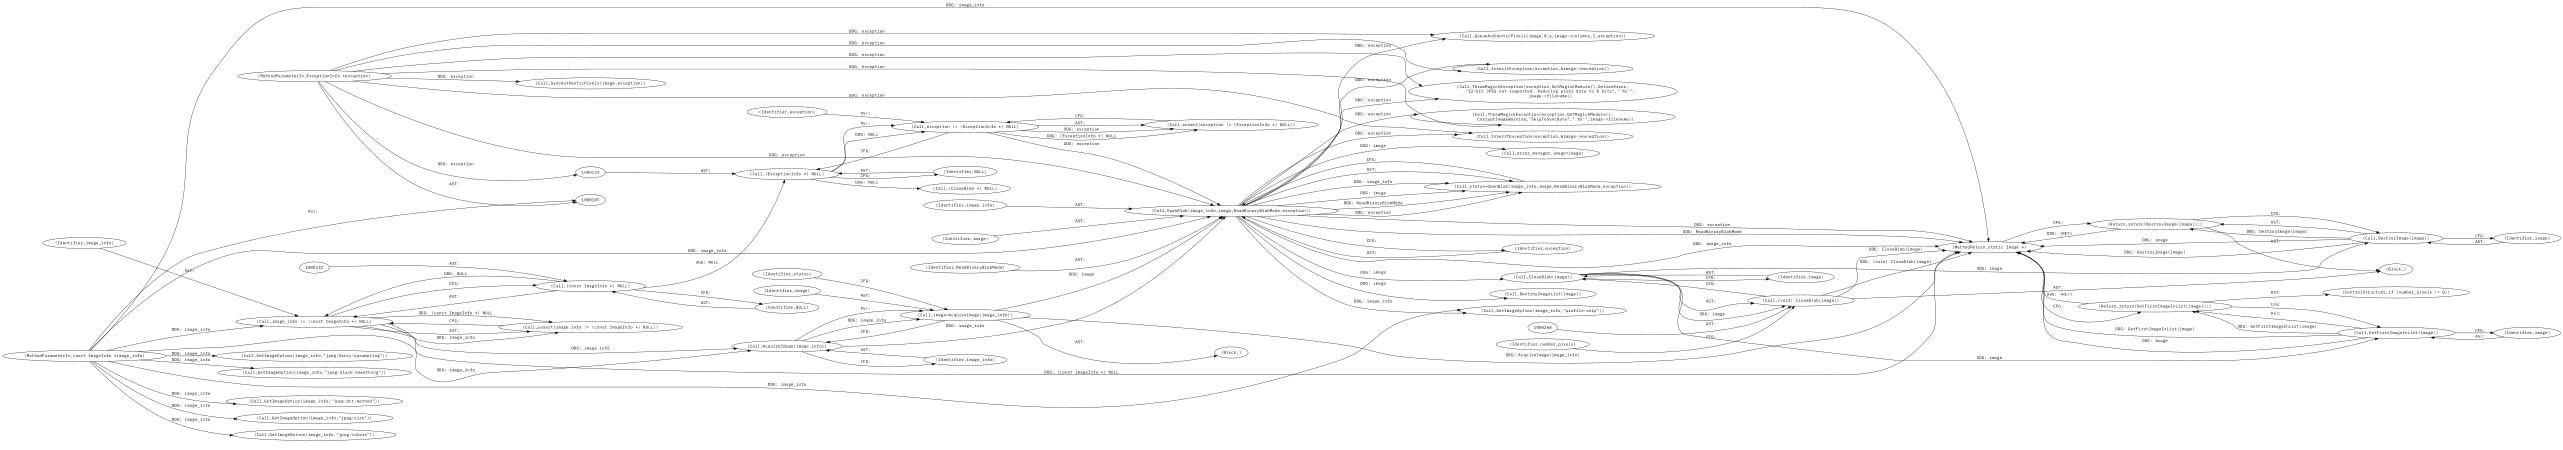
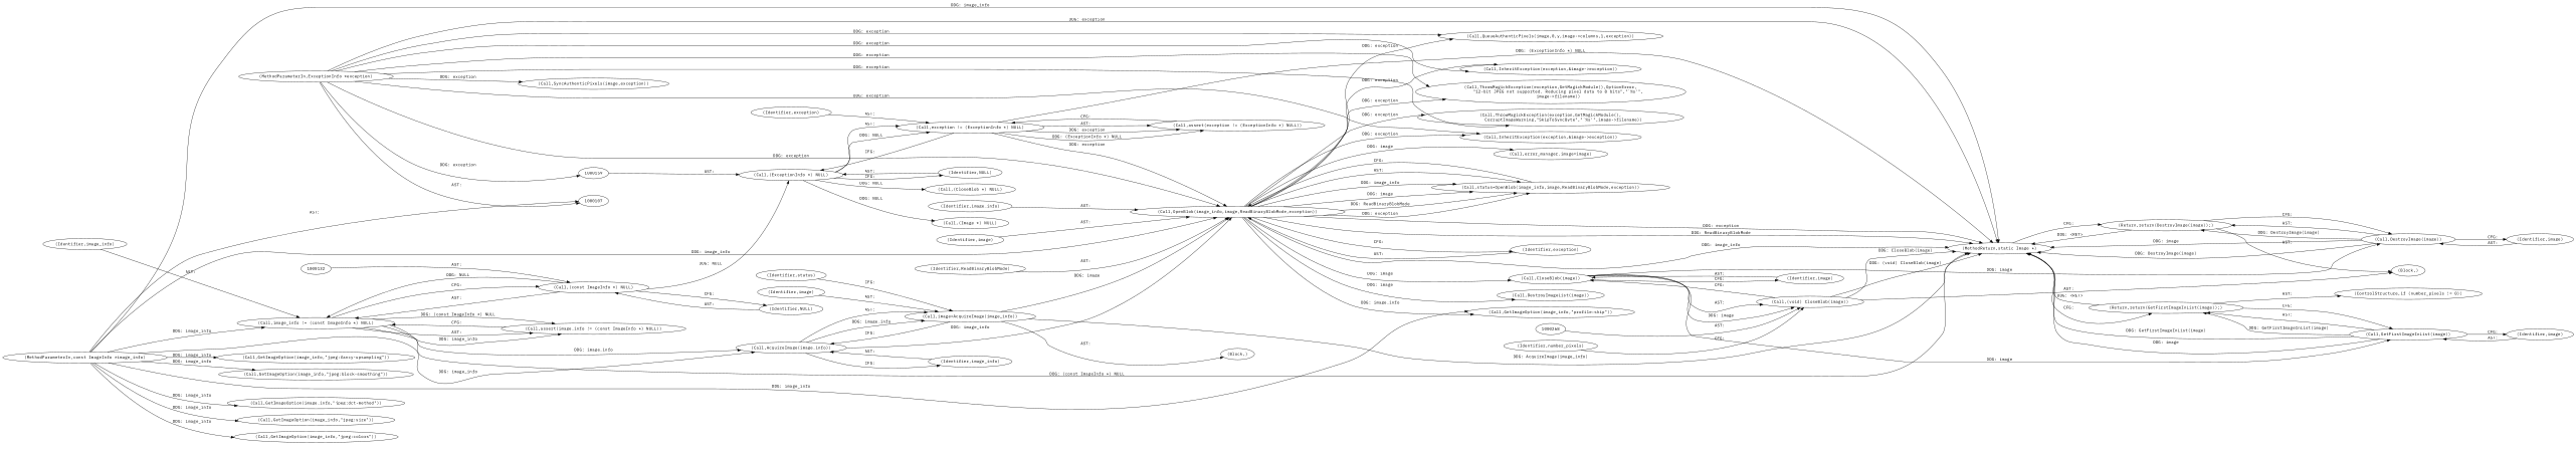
  digraph {
    fontname="IBM Plex Mono"
    rankdir=LR
    node [fontname="IBM Plex Mono"]
    edge [fontname="IBM Plex Mono"]
    n1 [label="(Call,CloseBlob(image))"]
    n2 [label="(Call,(void) CloseBlob(image))"]
    n3 [label="(Call,GetFirstImageInList(image))"]
    n4 [label="(Call,DestroyImage(image))"]
    n5 [label="(Identifier,image)"]
    n6 [label="(MethodReturn,static Image *)"]
    n7 [label="(Block,)"]
    n8 [label="(Return,return(GetFirstImageInList(image));)"]
    n9 [label="(Identifier,image)"]
    n10 [label="(Return,return(DestroyImage(image));)"]
    n11 [label="(Identifier,image)"]
    n12 [label="(Call,OpenBlob(image_info,image,ReadBinaryBlobMode,exception))"]
    n13 [label="(Call,QueueAuthenticPixels(image,0,y,image->columns,1,exception))"]
    n14 [label="(Call,ThrowMagickException(exception,GetMagickModule(),OptionError,\n      \"12-bit JPEG not supported. Reducing pixel data to 8 bits\",\"`%s'\",\n      image->filename))"]
    n15 [label="(Call,GetImageOption(image_info,\"profile:skip\"))"]
    n16 [label="(Call,InheritException(exception,&image->exception))"]
    n17 [label="(Call,error_manager.image=image)"]
    n18 [label="(Call,status=OpenBlob(image_info,image,ReadBinaryBlobMode,exception))"]
    n19 [label="(Call,InheritException(exception,&image->exception))"]
    n20 [label="(Call,ThrowMagickException(exception,GetMagickModule(),\n          CorruptImageWarning,\"SkipToSyncByte\",\"`%s'\",image->filename))"]
    n21 [label="(Call,DestroyImageList(image))"]
    n22 [label="(Identifier,exception)"]
    n23 [label="(Call,AcquireImage(image_info))"]
    n24 [label="(Call,image=AcquireImage(image_info))"]
    n25 [label="(Identifier,image_info)"]
    n26 [label="(Block,)"]
    n27 [label="(Call,image_info != (const ImageInfo *) NULL)"]
    n28 [label="(Call,(const ImageInfo *) NULL)"]
    n29 [label="(Call,assert(image_info != (const ImageInfo *) NULL))"]
    n30 [label="(Call,(ExceptionInfo *) NULL)"]
    n31 [label="(Identifier,NULL)"]
    n32 [label="(MethodParameterIn,const ImageInfo *image_info)"]
    n33 [label="(Call,GetImageOption(image_info,\"jpeg:fancy-upsampling\"))"]
    n34 [label="(Call,GetImageOption(image_info,\"jpeg:block-smoothing\"))"]
    n35 [label="(Call,GetImageOption(image_info,\"jpeg:dct-method\"))"]
    n36 [label="(Call,GetImageOption(image_info,\"jpeg:size\"))"]
    n37 [label="(Call,GetImageOption(image_info,\"jpeg:colors\"))"]
    1000107
    n39 [label="(Call,exception != (ExceptionInfo *) NULL)"]
    n40 [label="(Identifier,NULL)"]
    n41 [label="(Call,(CloseBlob *) NULL)"]
+   n42 [label="(Call,(Image *) NULL)"]
    n43 [label="(Call,assert(exception != (ExceptionInfo *) NULL))"]
    n44 [label="(MethodParameterIn,ExceptionInfo *exception)"]
    n45 [label="(Call,SyncAuthenticPixels(image,exception))"]
    1000159
    n47 [label="(ControlStructure,if (number_pixels != 0))"]
    n48 [label="(Identifier,ReadBinaryBlobMode)"]
    n49 [label="(Identifier,image)"]
    n50 [label="(Identifier,status)"]
    n51 [label="(Identifier,image_info)"]
    n52 [label="(Identifier,image)"]
    n53 [label="(Identifier,number_pixels)"]
    n54 [label="(Identifier,image_info)"]
    n55 [label="(Identifier,exception)"]
    1000132
    1000268
    n1 -> n2 [label="AST: "]
    n1 -> n2 [label="DDG: image"]
    n1 -> n3 [label="DDG: image"]
    n1 -> n4 [label="DDG: image"]
    n1 -> n5 [label="CFG: "]
    n2 -> n1 [label="CFG: "]
    n2 -> n6 [label="DDG: CloseBlob(image)"]
    n2 -> n6 [label="DDG: (void) CloseBlob(image)"]
    n2 -> n7 [label="AST: "]
    n3 -> n6 [label="DDG: GetFirstImageInList(image)"]
    n3 -> n6 [label="DDG: image"]
    n3 -> n8 [label="AST: "]
    n3 -> n8 [label="DDG: GetFirstImageInList(image)"]
    n3 -> n9 [label="CFG: "]
    n4 -> n6 [label="DDG: DestroyImage(image)"]
    n4 -> n6 [label="DDG: image"]
    n4 -> n10 [label="AST: "]
    n4 -> n10 [label="DDG: DestroyImage(image)"]
    n4 -> n11 [label="CFG: "]
    n5 -> n1 [label="AST: "]
    n6 -> n8 [label="CFG: "]
    n6 -> n10 [label="CFG: "]
    n8 -> n3 [label="CFG: "]
    n8 -> n6 [label="DDG: <RET>"]
    n8 -> n47 [label="AST: "]
    n9 -> n3 [label="AST: "]
    n10 -> n4 [label="CFG: "]
    n10 -> n6 [label="DDG: <RET>"]
    n10 -> n7 [label="AST: "]
    n11 -> n4 [label="AST: "]
    n12 -> n1 [label="DDG: image"]
    n12 -> n6 [label="DDG: ReadBinaryBlobMode"]
    n12 -> n6 [label="DDG: image_info"]
    n12 -> n6 [label="DDG: exception"]
    n12 -> n13 [label="DDG: exception"]
    n12 -> n14 [label="DDG: exception"]
    n12 -> n15 [label="DDG: image_info"]
    n12 -> n16 [label="DDG: exception"]
    n12 -> n17 [label="DDG: image"]
    n12 -> n18 [label="AST: "]
    n12 -> n18 [label="DDG: image_info"]
    n12 -> n18 [label="DDG: image"]
    n12 -> n18 [label="DDG: ReadBinaryBlobMode"]
    n12 -> n18 [label="DDG: exception"]
    n12 -> n19 [label="DDG: exception"]
    n12 -> n20 [label="DDG: exception"]
    n12 -> n21 [label="DDG: image"]
    n12 -> n22 [label="CFG: "]
    n18 -> n12 [label="CFG: "]
    n22 -> n12 [label="AST: "]
    n23 -> n12 [label="DDG: image_info"]
    n23 -> n24 [label="AST: "]
    n23 -> n24 [label="DDG: image_info"]
    n23 -> n25 [label="CFG: "]
    n24 -> n6 [label="DDG: AcquireImage(image_info)"]
    n24 -> n12 [label="DDG: image"]
    n24 -> n23 [label="CFG: "]
    n24 -> n26 [label="AST: "]
    n25 -> n23 [label="AST: "]
    n27 -> n6 [label="DDG: (const ImageInfo *) NULL"]
    n27 -> n23 [label="DDG: image_info"]
    n27 -> n28 [label="CFG: "]
    n27 -> n29 [label="AST: "]
    n27 -> n29 [label="DDG: image_info"]
    n27 -> n29 [label="DDG: (const ImageInfo *) NULL"]
    n28 -> n27 [label="AST: "]
    n28 -> n27 [label="DDG: NULL"]
    n28 -> n30 [label="DDG: NULL"]
    n28 -> n31 [label="CFG: "]
    n29 -> n27 [label="CFG: "]
    n30 -> n39 [label="AST: "]
    n30 -> n39 [label="DDG: NULL"]
    n30 -> n40 [label="CFG: "]
    n30 -> n41 [label="DDG: NULL"]
+   n30 -> n42 [label="DDG: NULL"]
    n31 -> n28 [label="AST: "]
    n32 -> n6 [label="DDG: image_info"]
    n32 -> n12 [label="DDG: image_info"]
    n32 -> n15 [label="DDG: image_info"]
    n32 -> n23 [label="DDG: image_info"]
    n32 -> n27 [label="DDG: image_info"]
    n32 -> n33 [label="DDG: image_info"]
    n32 -> n34 [label="DDG: image_info"]
    n32 -> n35 [label="DDG: image_info"]
    n32 -> n36 [label="DDG: image_info"]
    n32 -> n37 [label="DDG: image_info"]
    n32 -> 1000107 [label="AST: "]
+   n39 -> n6 [label="DDG: (ExceptionInfo *) NULL"]
    n39 -> n12 [label="DDG: exception"]
    n39 -> n30 [label="CFG: "]
    n39 -> n43 [label="AST: "]
    n39 -> n43 [label="DDG: exception"]
    n39 -> n43 [label="DDG: (ExceptionInfo *) NULL"]
    n40 -> n30 [label="AST: "]
    n43 -> n39 [label="CFG: "]
+   n44 -> n6 [label="DDG: exception"]
    n44 -> n12 [label="DDG: exception"]
    n44 -> n13 [label="DDG: exception"]
    n44 -> n14 [label="DDG: exception"]
    n44 -> n16 [label="DDG: exception"]
    n44 -> n19 [label="DDG: exception"]
    n44 -> n20 [label="DDG: exception"]
    n44 -> 1000107 [label="AST: "]
    n44 -> n45 [label="DDG: exception"]
    n44 -> 1000159 [label="DDG: exception"]
    1000159 -> n30 [label="AST: "]
    n48 -> n12 [label="AST: "]
    n49 -> n24 [label="AST: "]
    n50 -> n24 [label="CFG: "]
    n51 -> n12 [label="AST: "]
    n52 -> n12 [label="AST: "]
    n53 -> n2 [label="CFG: "]
    n54 -> n27 [label="AST: "]
    n55 -> n39 [label="AST: "]
    1000132 -> n28 [label="AST: "]
    1000268 -> n2 [label="AST: "]
  }
